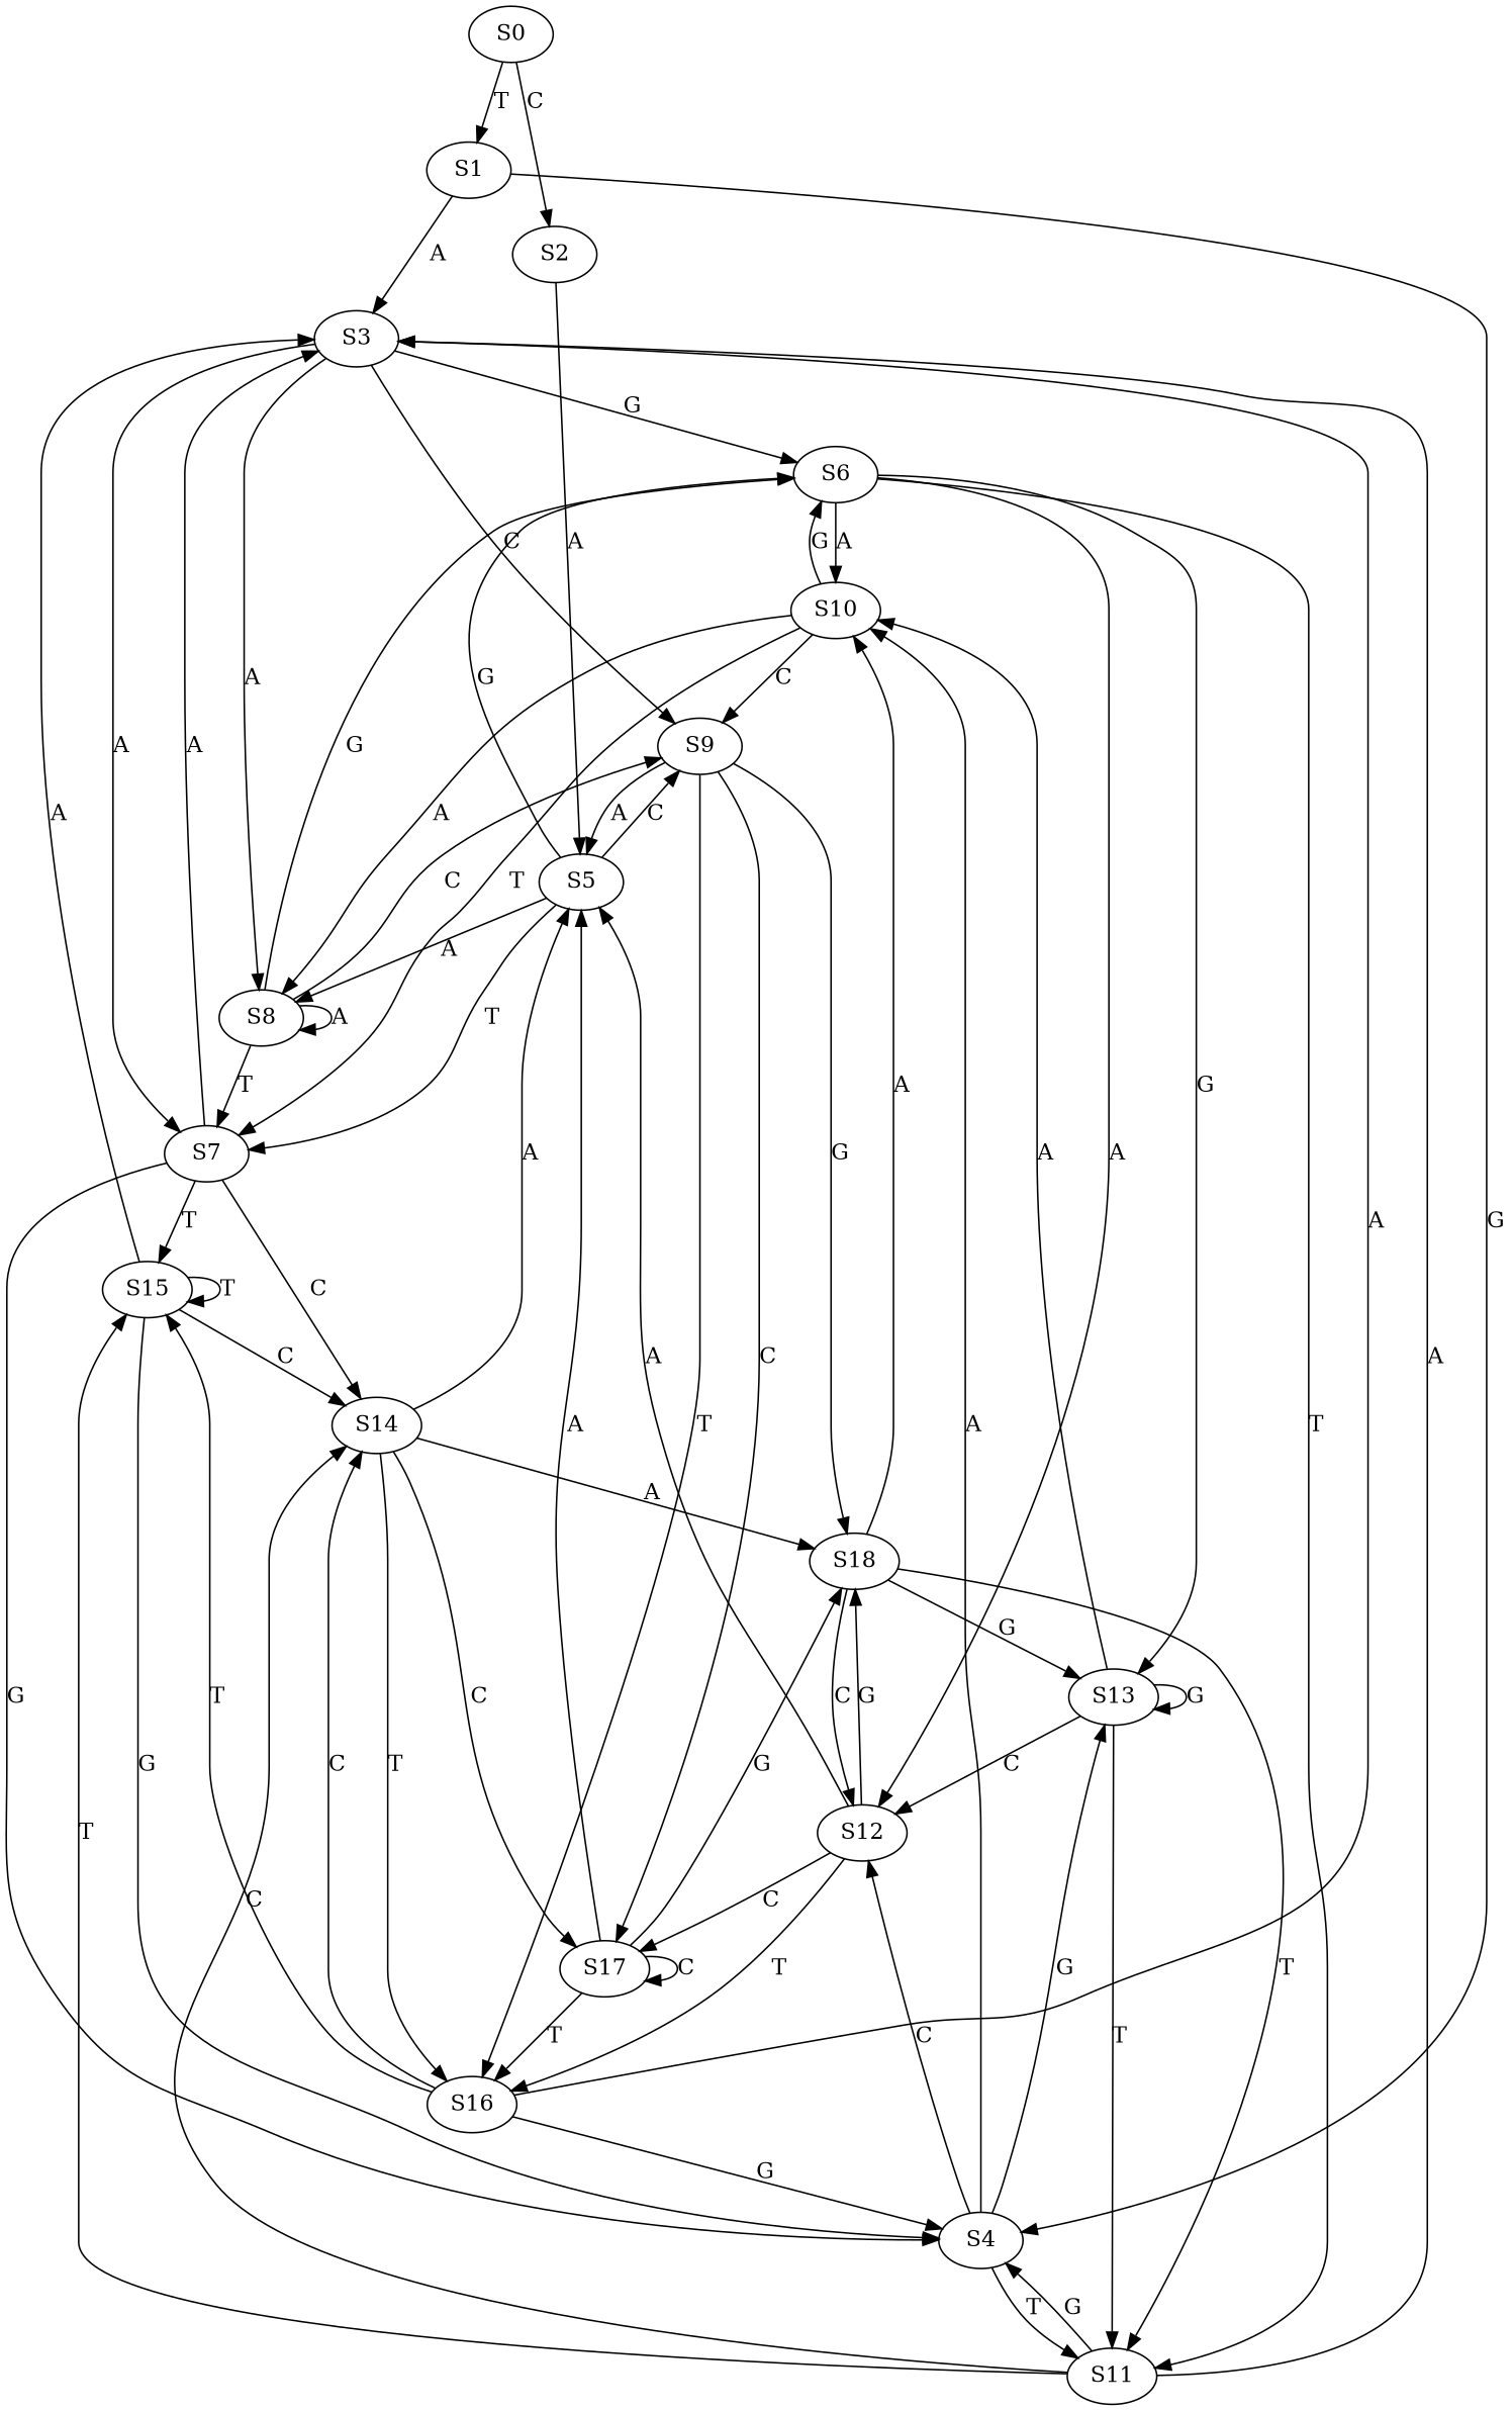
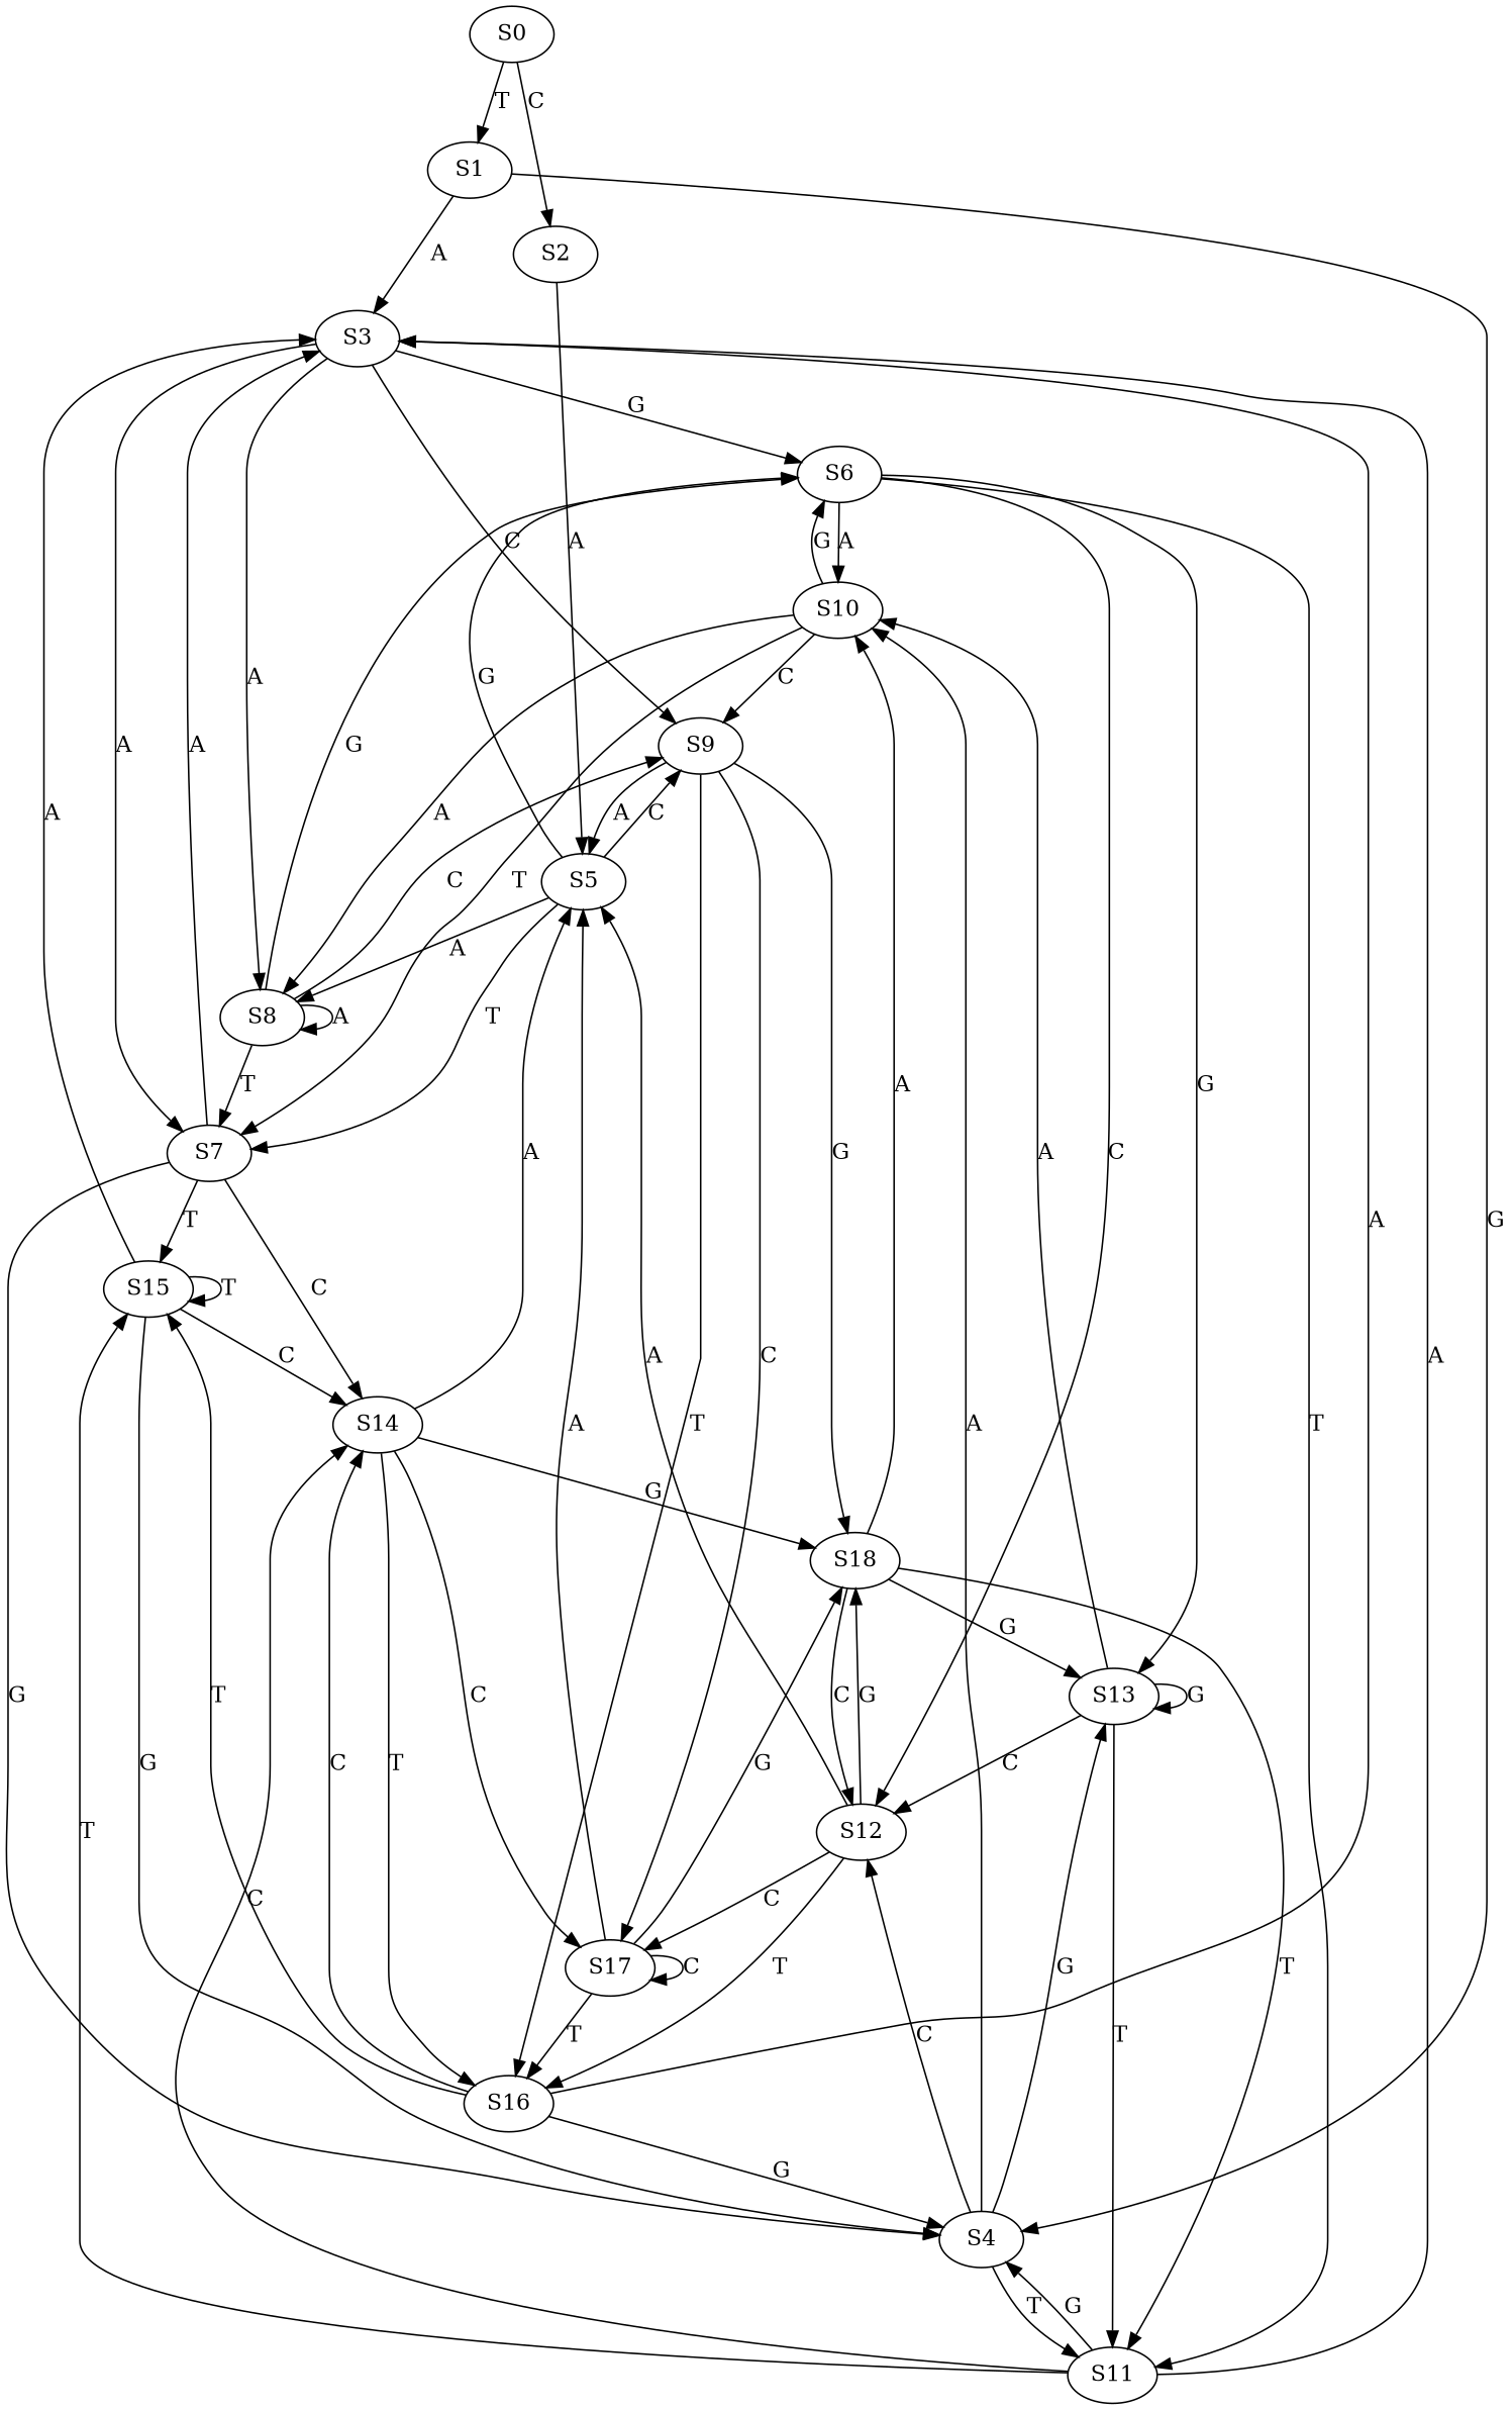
  strict digraph {
    S0
    S1
    S2
    S3
    S4
    S5
    S6
    S7
    S8
    S9
    S10
    S11
    S12
    S13
    S14
    S15
    S16
    S17
    S18
    S0 -> S1 [label=T]
    S0 -> S2 [label=C]
    S1 -> S3 [label=A]
    S1 -> S4 [label=G]
    S2 -> S5 [label=A]
    S3 -> S6 [label=G]
    S3 -> S7 [label=A]
    S3 -> S8 [label=A]
    S3 -> S9 [label=C]
    S4 -> S10 [label=A]
    S4 -> S11 [label=T]
    S4 -> S12 [label=C]
    S4 -> S13 [label=G]
    S5 -> S6 [label=G]
    S5 -> S7 [label=T]
    S5 -> S8 [label=A]
    S5 -> S9 [label=C]
    S6 -> S10 [label=A]
    S6 -> S11 [label=T]
-   S6 -> S12 [label=A]
+   S6 -> S12 [label=C]
    S6 -> S13 [label=G]
    S7 -> S3 [label=A]
    S7 -> S4 [label=G]
    S7 -> S14 [label=C]
    S7 -> S15 [label=T]
    S8 -> S6 [label=G]
    S8 -> S7 [label=T]
    S8 -> S8 [label=A]
    S8 -> S9 [label=C]
    S9 -> S5 [label=A]
    S9 -> S16 [label=T]
    S9 -> S17 [label=C]
    S9 -> S18 [label=G]
    S10 -> S6 [label=G]
    S10 -> S7 [label=T]
    S10 -> S8 [label=A]
    S10 -> S9 [label=C]
    S11 -> S3 [label=A]
    S11 -> S4 [label=G]
    S11 -> S14 [label=C]
    S11 -> S15 [label=T]
    S12 -> S5 [label=A]
    S12 -> S16 [label=T]
    S12 -> S17 [label=C]
    S12 -> S18 [label=G]
    S13 -> S10 [label=A]
    S13 -> S11 [label=T]
    S13 -> S12 [label=C]
    S13 -> S13 [label=G]
    S14 -> S5 [label=A]
    S14 -> S16 [label=T]
    S14 -> S17 [label=C]
-   S14 -> S18 [label=A]
+   S14 -> S18 [label=G]
    S15 -> S3 [label=A]
    S15 -> S4 [label=G]
    S15 -> S14 [label=C]
    S15 -> S15 [label=T]
    S16 -> S3 [label=A]
    S16 -> S4 [label=G]
    S16 -> S14 [label=C]
    S16 -> S15 [label=T]
    S17 -> S5 [label=A]
    S17 -> S16 [label=T]
    S17 -> S17 [label=C]
    S17 -> S18 [label=G]
    S18 -> S10 [label=A]
    S18 -> S11 [label=T]
    S18 -> S12 [label=C]
    S18 -> S13 [label=G]
  }
